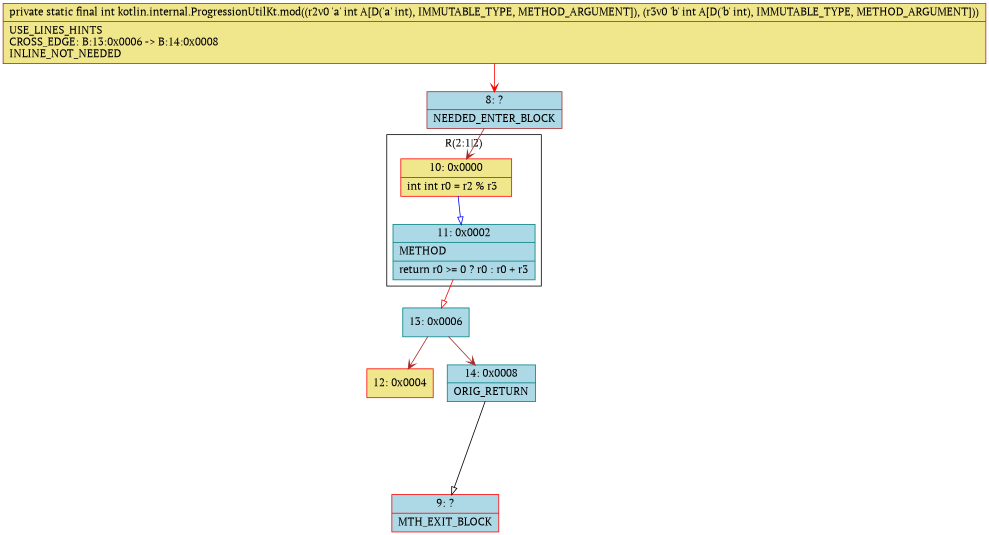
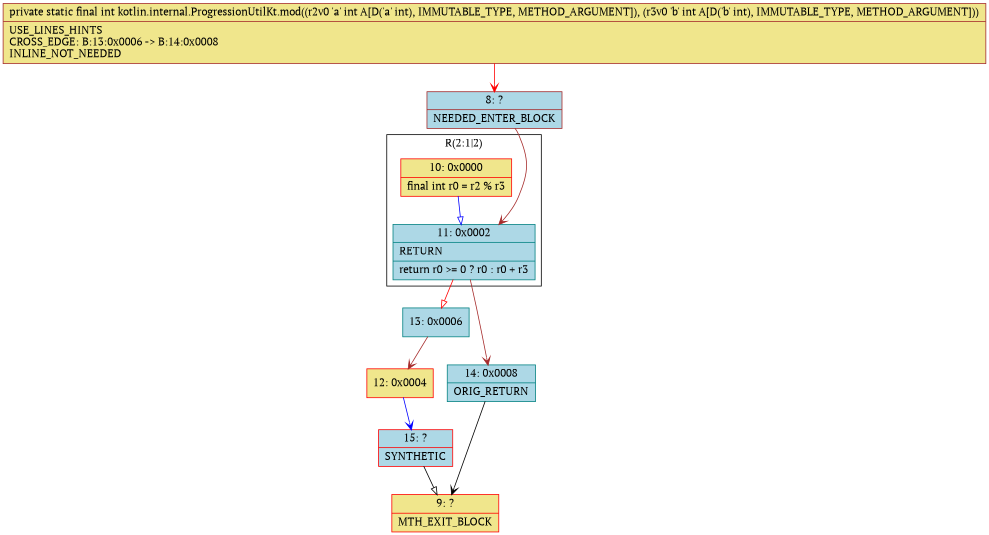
  digraph {
    fontname="PT Serif"
    node [color=red fillcolor=lightblue fontname="PT Serif" shape=record style=filled]
    edge [arrowhead=vee color=brown fontname="PT Serif"]
-   n1 [fillcolor=khaki label="{10\:\ 0x0000|int int r0 = r2 % r3\l}"]
-   n2 [color=teal label="{11\:\ 0x0002|METHOD\l|return r0 \>= 0 ? r0 : r0 + r3\l}"]
+   n1 [fillcolor=khaki label="{10\:\ 0x0000|final int r0 = r2 % r3\l}"]
+   n2 [color=teal label="{11\:\ 0x0002|RETURN\l|return r0 \>= 0 ? r0 : r0 + r3\l}"]
    n3 [color=teal label="{13\:\ 0x0006}"]
    n4 [fillcolor=khaki label="{12\:\ 0x0004}"]
+   n5 [label="{15\:\ ?|SYNTHETIC\l}"]
    n6 [color=teal label="{14\:\ 0x0008|ORIG_RETURN\l}"]
    n7 [color=brown label="{8\:\ ?|NEEDED_ENTER_BLOCK\l}"]
-   n8 [label="{9\:\ ?|MTH_EXIT_BLOCK\l}"]
+   n8 [fillcolor=khaki label="{9\:\ ?|MTH_EXIT_BLOCK\l}"]
    n9 [color=brown fillcolor=khaki label="{private static final int kotlin.internal.ProgressionUtilKt.mod((r2v0 'a' int A[D('a' int), IMMUTABLE_TYPE, METHOD_ARGUMENT]), (r3v0 'b' int A[D('b' int), IMMUTABLE_TYPE, METHOD_ARGUMENT]))  | USE_LINES_HINTS\lCROSS_EDGE: B:13:0x0006 \-\> B:14:0x0008\lINLINE_NOT_NEEDED\l}"]
    subgraph cluster_1 {
      label="R(2:1|2)"
      n1
      n2
    }
    n1 -> n2 [arrowhead=onormal color=blue]
    n2 -> n3 [arrowhead=onormal color=red]
    n3 -> n4
-   n3 -> n6
-   n6 -> n8 [arrowhead=onormal color=black]
-   n7 -> n1
+   n2 -> n6
+   n4 -> n5 [color=blue]
+   n5 -> n8 [arrowhead=onormal color=black]
+   n6 -> n8 [color=black]
+   n7 -> n2
    n9 -> n7 [color=red]
  }
